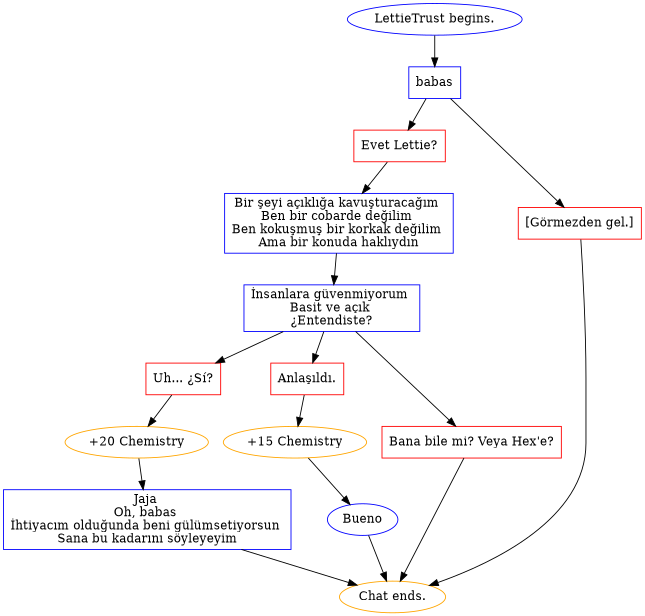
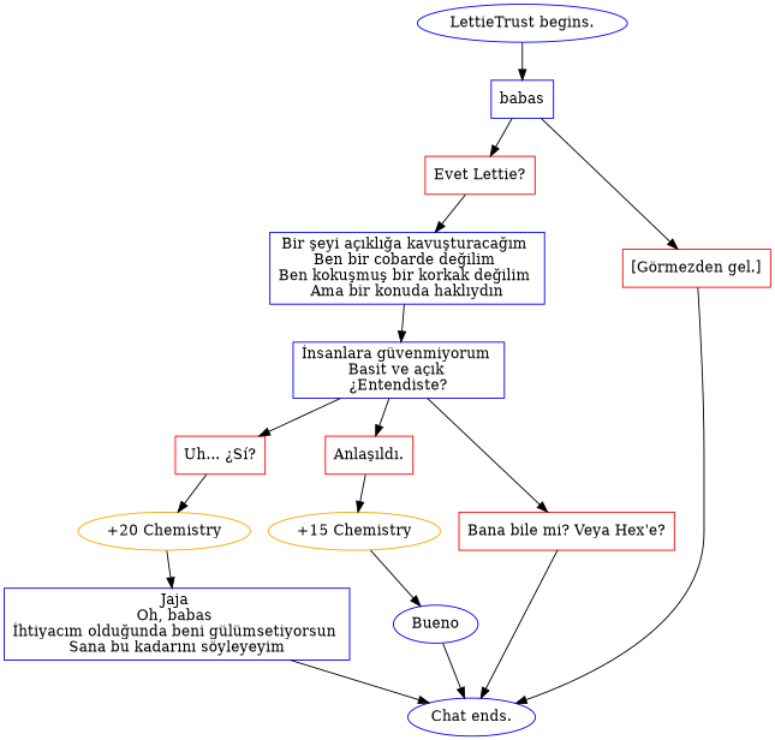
  digraph {
    node [color=blue shape=box]
    "LettieTrust begins." [shape=""]
    n2 [label=babas]
    n3 [color=red label="Evet Lettie?"]
    n4 [color=red label="[Görmezden gel.]"]
    n5 [label="Bir şeyi açıklığa kavuşturacağım \nBen bir cobarde değilim \nBen kokuşmuş bir korkak değilim \nAma bir konuda haklıydın"]
-   "Chat ends." [color=orange shape=""]
+   "Chat ends." [shape=""]
    n7 [label="İnsanlara güvenmiyorum \nBasit ve açık \n¿Entendiste?"]
    n8 [color=red label="Uh... ¿Sí?"]
    n9 [color=red label="Anlaşıldı."]
    n10 [color=red label="Bana bile mi? Veya Hex'e?"]
    n11 [color=orange label="+20 Chemistry" shape=""]
    n12 [color=orange label="+15 Chemistry" shape=""]
    n13 [label="Jaja \nOh, babas \nİhtiyacım olduğunda beni gülümsetiyorsun \nSana bu kadarını söyleyeyim"]
    n14 [label=Bueno shape=ellipse]
    "LettieTrust begins." -> n2
    n2 -> n3
    n2 -> n4
    n3 -> n5
    n4 -> "Chat ends."
    n5 -> n7
    n7 -> n8
    n7 -> n9
    n7 -> n10
    n8 -> n11
    n9 -> n12
    n10 -> "Chat ends."
    n11 -> n13
    n12 -> n14
    n13 -> "Chat ends."
    n14 -> "Chat ends."
  }
